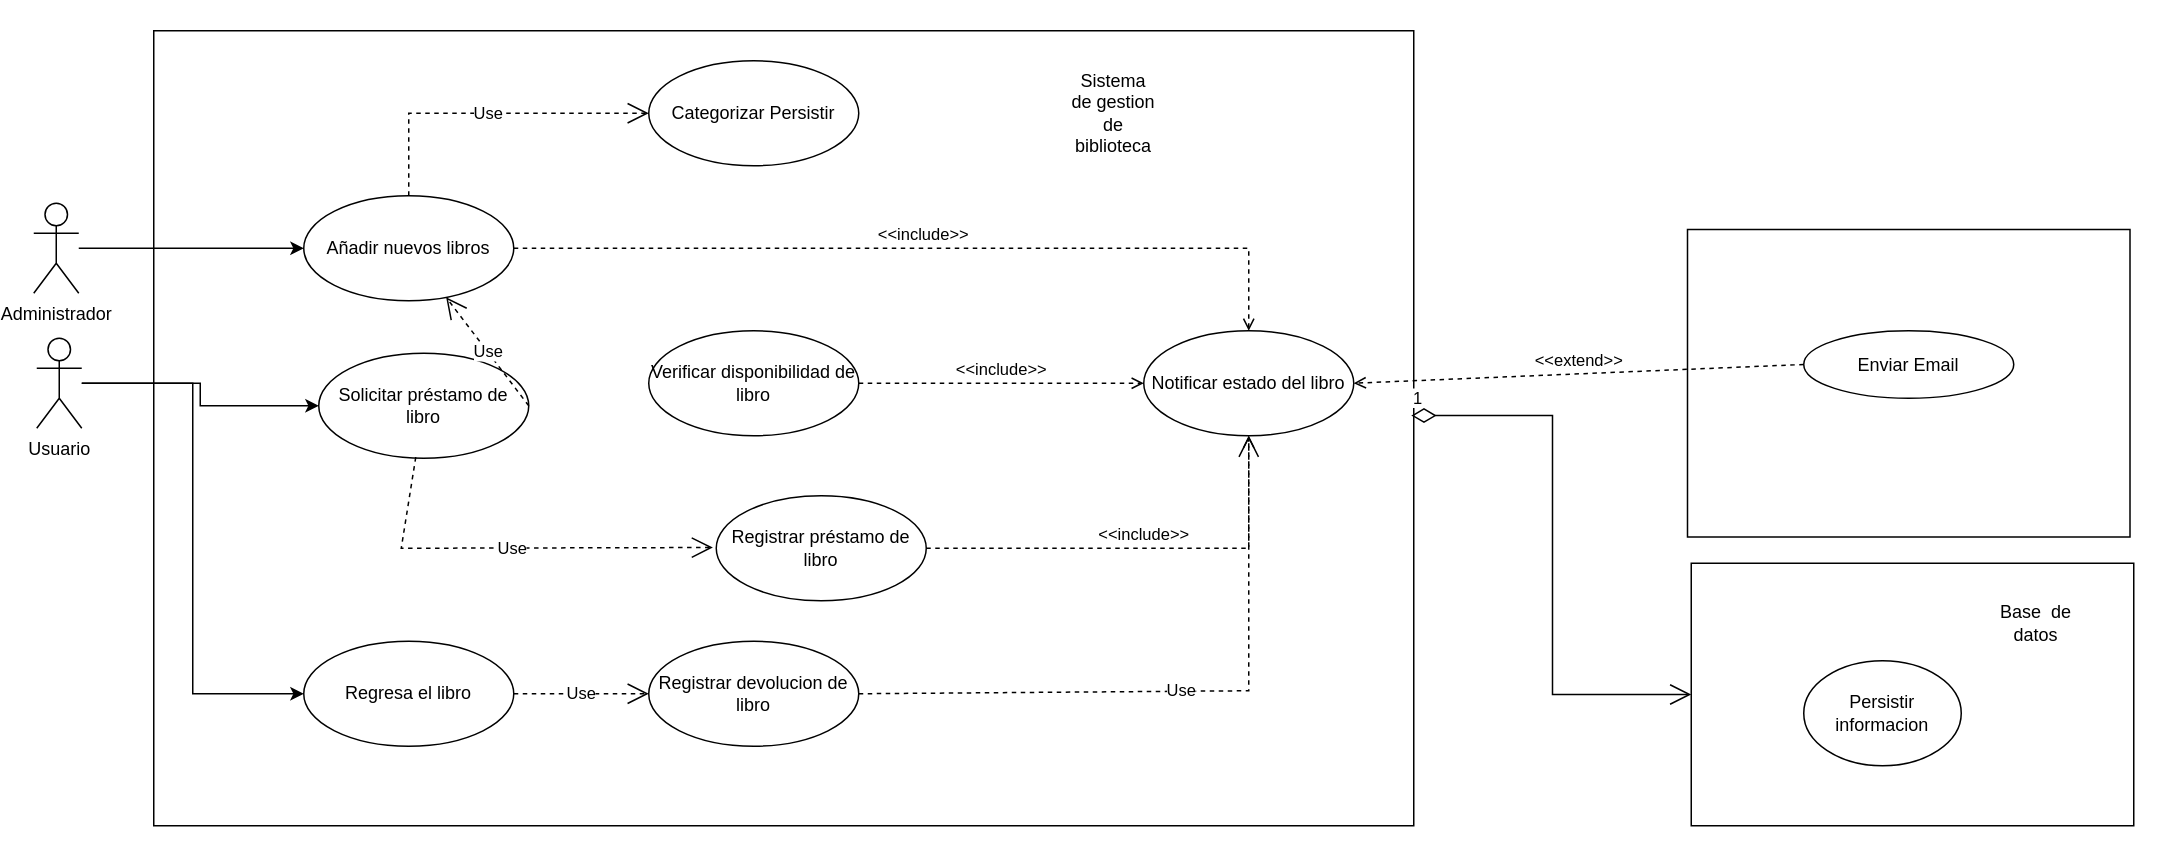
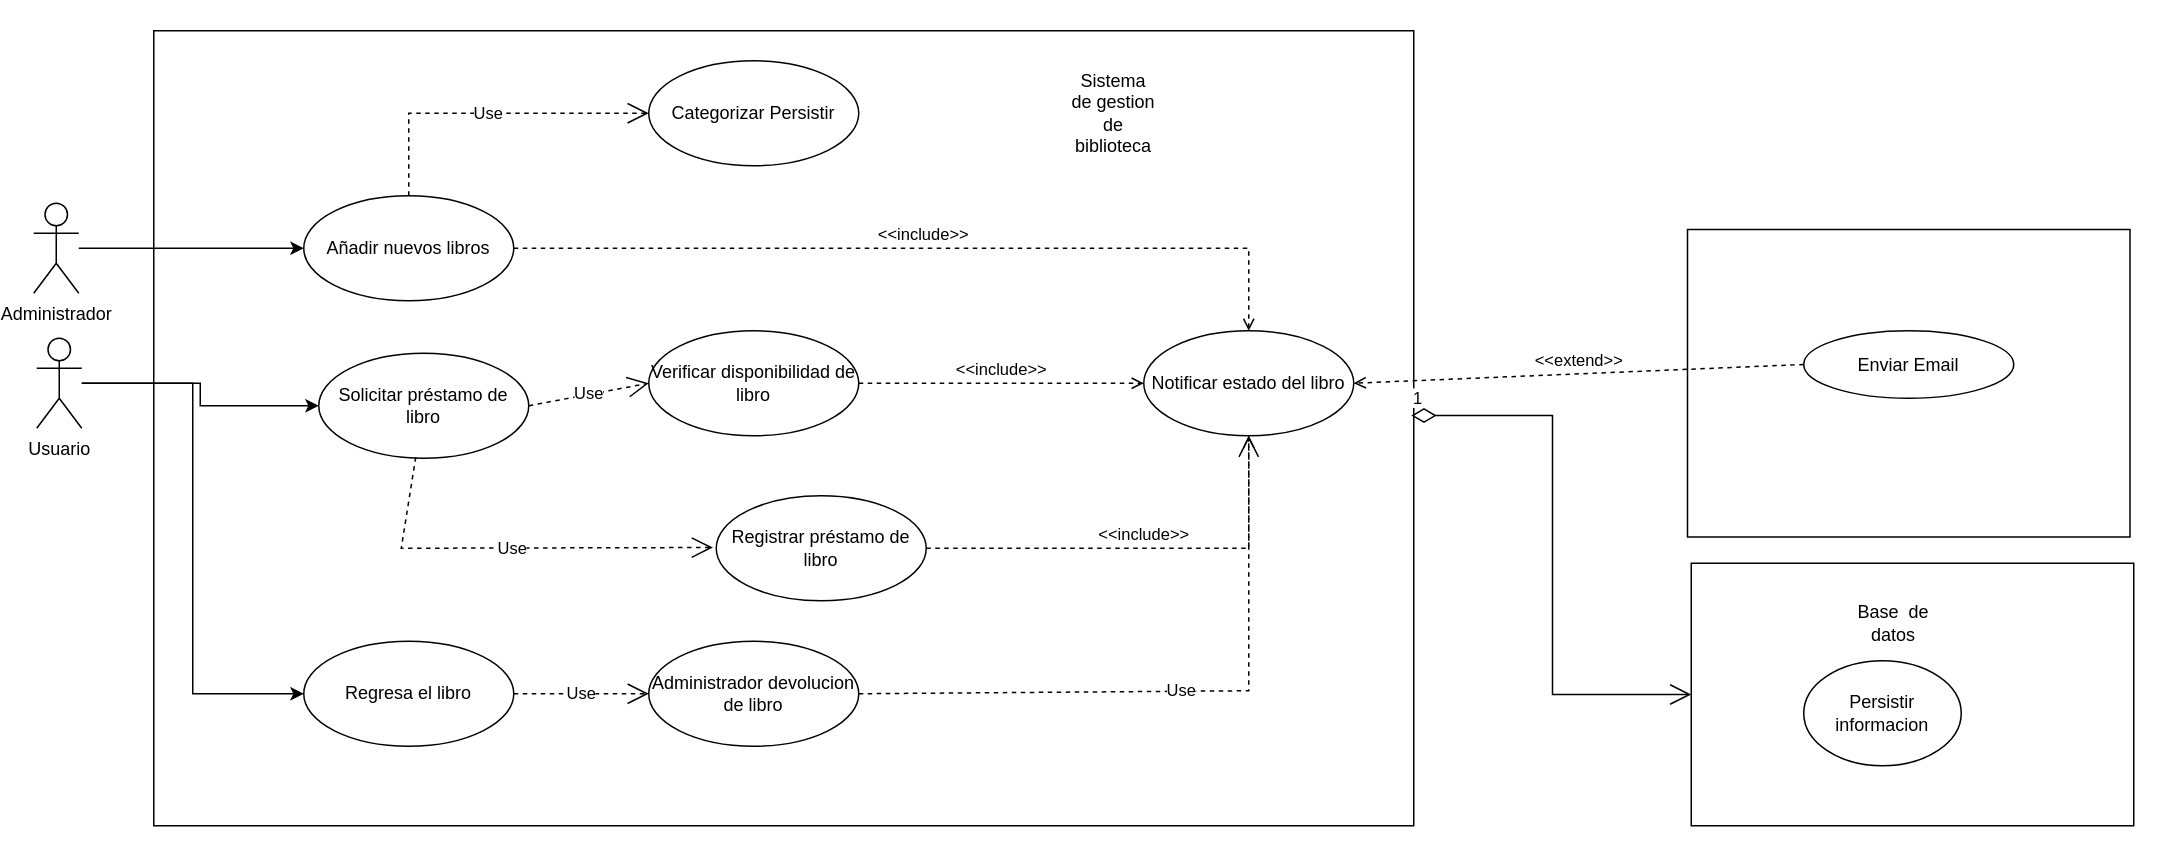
  <mxCell id="0" />
  <mxCell id="1" parent="0" />
  <mxCell id="2" value="" style="rounded=0;whiteSpace=wrap;html=1;" parent="1" vertex="1"><mxGeometry x="1122.5" y="152.5" width="295" height="205" as="geometry" /></mxCell>
  <mxCell id="3" value="" style="rounded=0;whiteSpace=wrap;html=1;" parent="1" vertex="1"><mxGeometry x="100" y="20" width="840" height="530" as="geometry" /></mxCell>
  <mxCell id="4" value="Añadir nuevos libros" style="ellipse;whiteSpace=wrap;html=1;" parent="1" vertex="1"><mxGeometry x="200" y="130" width="140" height="70" as="geometry" /></mxCell>
  <mxCell id="5" value="Solicitar préstamo de libro" style="ellipse;whiteSpace=wrap;html=1;" parent="1" vertex="1"><mxGeometry x="210" y="235" width="140" height="70" as="geometry" /></mxCell>
  <mxCell id="6" value="Registrar préstamo de libro" style="ellipse;whiteSpace=wrap;html=1;" parent="1" vertex="1"><mxGeometry x="475" y="330" width="140" height="70" as="geometry" /></mxCell>
  <mxCell id="7" value="Verificar disponibilidad de libro" style="ellipse;whiteSpace=wrap;html=1;" parent="1" vertex="1"><mxGeometry x="430" y="220" width="140" height="70" as="geometry" /></mxCell>
  <mxCell id="8" value="Notificar estado del libro" style="ellipse;whiteSpace=wrap;html=1;" parent="1" vertex="1"><mxGeometry x="760" y="220" width="140" height="70" as="geometry" /></mxCell>
  <mxCell id="9" style="edgeStyle=orthogonalEdgeStyle;rounded=0;orthogonalLoop=1;jettySize=auto;html=1;entryX=0;entryY=0.5;entryDx=0;entryDy=0;" parent="1" source="10" target="4" edge="1"><mxGeometry relative="1" as="geometry" /></mxCell>
  <mxCell id="10" value="Administrador" style="shape=umlActor;verticalLabelPosition=bottom;verticalAlign=top;html=1;" parent="1" vertex="1"><mxGeometry x="20" y="135" width="30" height="60" as="geometry" /></mxCell>
  <mxCell id="11" style="edgeStyle=orthogonalEdgeStyle;rounded=0;orthogonalLoop=1;jettySize=auto;html=1;" parent="1" source="13" target="5" edge="1"><mxGeometry relative="1" as="geometry" /></mxCell>
  <mxCell id="12" style="edgeStyle=orthogonalEdgeStyle;rounded=0;orthogonalLoop=1;jettySize=auto;html=1;entryX=0;entryY=0.5;entryDx=0;entryDy=0;" parent="1" source="13" target="18" edge="1"><mxGeometry relative="1" as="geometry" /></mxCell>
  <mxCell id="13" value="Usuario" style="shape=umlActor;verticalLabelPosition=bottom;verticalAlign=top;html=1;" parent="1" vertex="1"><mxGeometry x="22" y="225" width="30" height="60" as="geometry" /></mxCell>
- <mxCell id="14" value="Use" style="endArrow=open;endSize=12;dashed=1;html=1;rounded=0;exitX=1;exitY=0.5;exitDx=0;exitDy=0;" parent="1" source="5" target="4" edge="1"><mxGeometry width="160" relative="1" as="geometry"><mxPoint x="350" y="260.03" as="sourcePoint" /><mxPoint x="519.94" y="320" as="targetPoint" /></mxGeometry></mxCell>
+ <mxCell id="14" value="Use" style="endArrow=open;endSize=12;dashed=1;html=1;rounded=0;exitX=1;exitY=0.5;exitDx=0;exitDy=0;entryX=0;entryY=0.5;entryDx=0;entryDy=0;" parent="1" source="5" target="7" edge="1"><mxGeometry width="160" relative="1" as="geometry"><mxPoint x="350" y="260.03" as="sourcePoint" /><mxPoint x="519.94" y="320" as="targetPoint" /></mxGeometry></mxCell>
  <mxCell id="15" value="Use" style="endArrow=open;endSize=12;dashed=1;html=1;rounded=0;exitX=0.462;exitY=0.99;exitDx=0;exitDy=0;exitPerimeter=0;entryX=-0.016;entryY=0.493;entryDx=0;entryDy=0;entryPerimeter=0;" parent="1" source="5" target="6" edge="1"><mxGeometry width="160" relative="1" as="geometry"><mxPoint x="290" y="320" as="sourcePoint" /><mxPoint x="450" y="320" as="targetPoint" /><Array as="points"><mxPoint x="265" y="365" /></Array></mxGeometry></mxCell>
  <mxCell id="16" value="Categorizar Persistir" style="ellipse;whiteSpace=wrap;html=1;" parent="1" vertex="1"><mxGeometry x="430" y="40" width="140" height="70" as="geometry" /></mxCell>
  <mxCell id="17" value="Use" style="endArrow=open;endSize=12;dashed=1;html=1;rounded=0;exitX=0.5;exitY=0;exitDx=0;exitDy=0;entryX=0;entryY=0.5;entryDx=0;entryDy=0;" parent="1" source="4" target="16" edge="1"><mxGeometry width="160" relative="1" as="geometry"><mxPoint x="370" y="130" as="sourcePoint" /><mxPoint x="530" y="130" as="targetPoint" /><Array as="points"><mxPoint x="270" y="75" /></Array></mxGeometry></mxCell>
  <mxCell id="18" value="Regresa el libro" style="ellipse;whiteSpace=wrap;html=1;" parent="1" vertex="1"><mxGeometry x="200" y="427" width="140" height="70" as="geometry" /></mxCell>
- <mxCell id="19" value="Registrar devolucion de libro" style="ellipse;whiteSpace=wrap;html=1;" parent="1" vertex="1"><mxGeometry x="430" y="427" width="140" height="70" as="geometry" /></mxCell>
+ <mxCell id="19" value="Administrador devolucion de libro" style="ellipse;whiteSpace=wrap;html=1;" parent="1" vertex="1"><mxGeometry x="430" y="427" width="140" height="70" as="geometry" /></mxCell>
  <mxCell id="20" value="Use" style="endArrow=open;endSize=12;dashed=1;html=1;rounded=0;exitX=1;exitY=0.5;exitDx=0;exitDy=0;entryX=0;entryY=0.5;entryDx=0;entryDy=0;" parent="1" source="18" target="19" edge="1"><mxGeometry width="160" relative="1" as="geometry"><mxPoint x="370" y="250" as="sourcePoint" /><mxPoint x="530" y="250" as="targetPoint" /></mxGeometry></mxCell>
  <mxCell id="21" value="Use" style="endArrow=open;endSize=12;dashed=1;html=1;rounded=0;exitX=1;exitY=0.5;exitDx=0;exitDy=0;entryX=0.5;entryY=1;entryDx=0;entryDy=0;" parent="1" source="19" target="8" edge="1"><mxGeometry width="160" relative="1" as="geometry"><mxPoint x="370" y="250" as="sourcePoint" /><mxPoint x="530" y="250" as="targetPoint" /><Array as="points"><mxPoint x="830" y="460" /></Array></mxGeometry></mxCell>
  <mxCell id="22" value="Enviar Email" style="ellipse;whiteSpace=wrap;html=1;" parent="1" vertex="1"><mxGeometry x="1200" y="220" width="140" height="45" as="geometry" /></mxCell>
  <mxCell id="23" value="&amp;lt;&amp;lt;extend&amp;gt;&amp;gt;" style="html=1;verticalAlign=bottom;labelBackgroundColor=none;endArrow=open;endFill=0;dashed=1;rounded=0;entryX=1;entryY=0.5;entryDx=0;entryDy=0;exitX=0;exitY=0.5;exitDx=0;exitDy=0;" parent="1" source="22" target="8" edge="1"><mxGeometry width="160" relative="1" as="geometry"><mxPoint x="910" y="310" as="sourcePoint" /><mxPoint x="1070" y="310" as="targetPoint" /></mxGeometry></mxCell>
  <mxCell id="24" value="Sistema de gestion de biblioteca" style="text;html=1;strokeColor=none;fillColor=none;align=center;verticalAlign=middle;whiteSpace=wrap;rounded=0;" parent="1" vertex="1"><mxGeometry x="710" y="60" width="60" height="30" as="geometry" /></mxCell>
  <mxCell id="25" value="" style="rounded=0;whiteSpace=wrap;html=1;" parent="1" vertex="1"><mxGeometry x="1125" y="375" width="295" height="175" as="geometry" /></mxCell>
- <mxCell id="26" value="Base&amp;nbsp; de datos" style="text;html=1;strokeColor=none;fillColor=none;align=center;verticalAlign=middle;whiteSpace=wrap;rounded=0;" parent="1" vertex="1"><mxGeometry x="1325" y="400" width="60" height="30" as="geometry" /></mxCell>
+ <mxCell id="26" value="Base&amp;nbsp; de datos" style="text;html=1;strokeColor=none;fillColor=none;align=center;verticalAlign=middle;whiteSpace=wrap;rounded=0;" parent="1" vertex="1"><mxGeometry x="1230" y="400" width="60" height="30" as="geometry" /></mxCell>
  <mxCell id="27" value="Persistir informacion" style="ellipse;whiteSpace=wrap;html=1;" parent="1" vertex="1"><mxGeometry x="1200" y="440" width="105" height="70" as="geometry" /></mxCell>
  <mxCell id="28" value="1" style="endArrow=open;html=1;endSize=12;startArrow=diamondThin;startSize=14;startFill=0;edgeStyle=orthogonalEdgeStyle;align=left;verticalAlign=bottom;rounded=0;exitX=0.998;exitY=0.484;exitDx=0;exitDy=0;exitPerimeter=0;" parent="1" source="3" target="25" edge="1"><mxGeometry x="-1" y="3" relative="1" as="geometry"><mxPoint x="950" y="480" as="sourcePoint" /><mxPoint x="1110" y="480" as="targetPoint" /></mxGeometry></mxCell>
  <mxCell id="29" value="&amp;lt;&amp;lt;include&amp;gt;&amp;gt;" style="html=1;verticalAlign=bottom;labelBackgroundColor=none;endArrow=open;endFill=0;dashed=1;rounded=0;exitX=1;exitY=0.5;exitDx=0;exitDy=0;" parent="1" source="6" edge="1"><mxGeometry width="160" relative="1" as="geometry"><mxPoint x="630" y="380" as="sourcePoint" /><mxPoint x="830" y="290" as="targetPoint" /><Array as="points"><mxPoint x="830" y="365" /></Array></mxGeometry></mxCell>
  <mxCell id="30" value="&amp;lt;&amp;lt;include&amp;gt;&amp;gt;" style="html=1;verticalAlign=bottom;labelBackgroundColor=none;endArrow=open;endFill=0;dashed=1;rounded=0;exitX=1;exitY=0.5;exitDx=0;exitDy=0;entryX=0;entryY=0.5;entryDx=0;entryDy=0;" parent="1" source="7" target="8" edge="1"><mxGeometry width="160" relative="1" as="geometry"><mxPoint x="610" y="270" as="sourcePoint" /><mxPoint x="770" y="270" as="targetPoint" /></mxGeometry></mxCell>
  <mxCell id="31" value="&amp;lt;&amp;lt;include&amp;gt;&amp;gt;" style="html=1;verticalAlign=bottom;labelBackgroundColor=none;endArrow=open;endFill=0;dashed=1;rounded=0;entryX=0.5;entryY=0;entryDx=0;entryDy=0;" parent="1" source="4" target="8" edge="1"><mxGeometry width="160" relative="1" as="geometry"><mxPoint x="530" y="164.44" as="sourcePoint" /><mxPoint x="690" y="164.44" as="targetPoint" /><Array as="points"><mxPoint x="830" y="165" /></Array></mxGeometry></mxCell>
